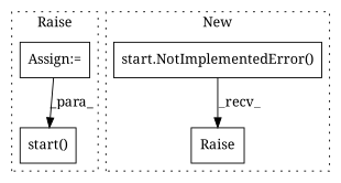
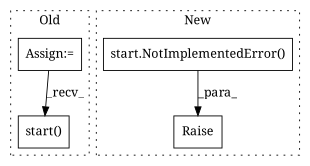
  digraph {
    fontname="Noto Serif"
    node [a=75 fontname="Noto Serif" shape=box]
    edge [fontname="Noto Serif"]
    n1 [l=17 label="start()" s=2313]
    n2 [a=68 l=3 label="Assign:=" s=2220]
    n3 [l=21 label="start.NotImplementedError()" s=741]
    n4 [a=91 l=6 label=Raise s=735]
    subgraph cluster_1 {
-     label=Raise
+     label=Old
      style=dotted
      n1
      n2
    }
    subgraph cluster_2 {
      label=New
      style=dotted
      n3
      n4
    }
-   n2 -> n1 [label=_para_]
-   n3 -> n4 [label=_recv_]
+   n2 -> n1 [label=_recv_]
+   n3 -> n4 [label=_para_]
  }
